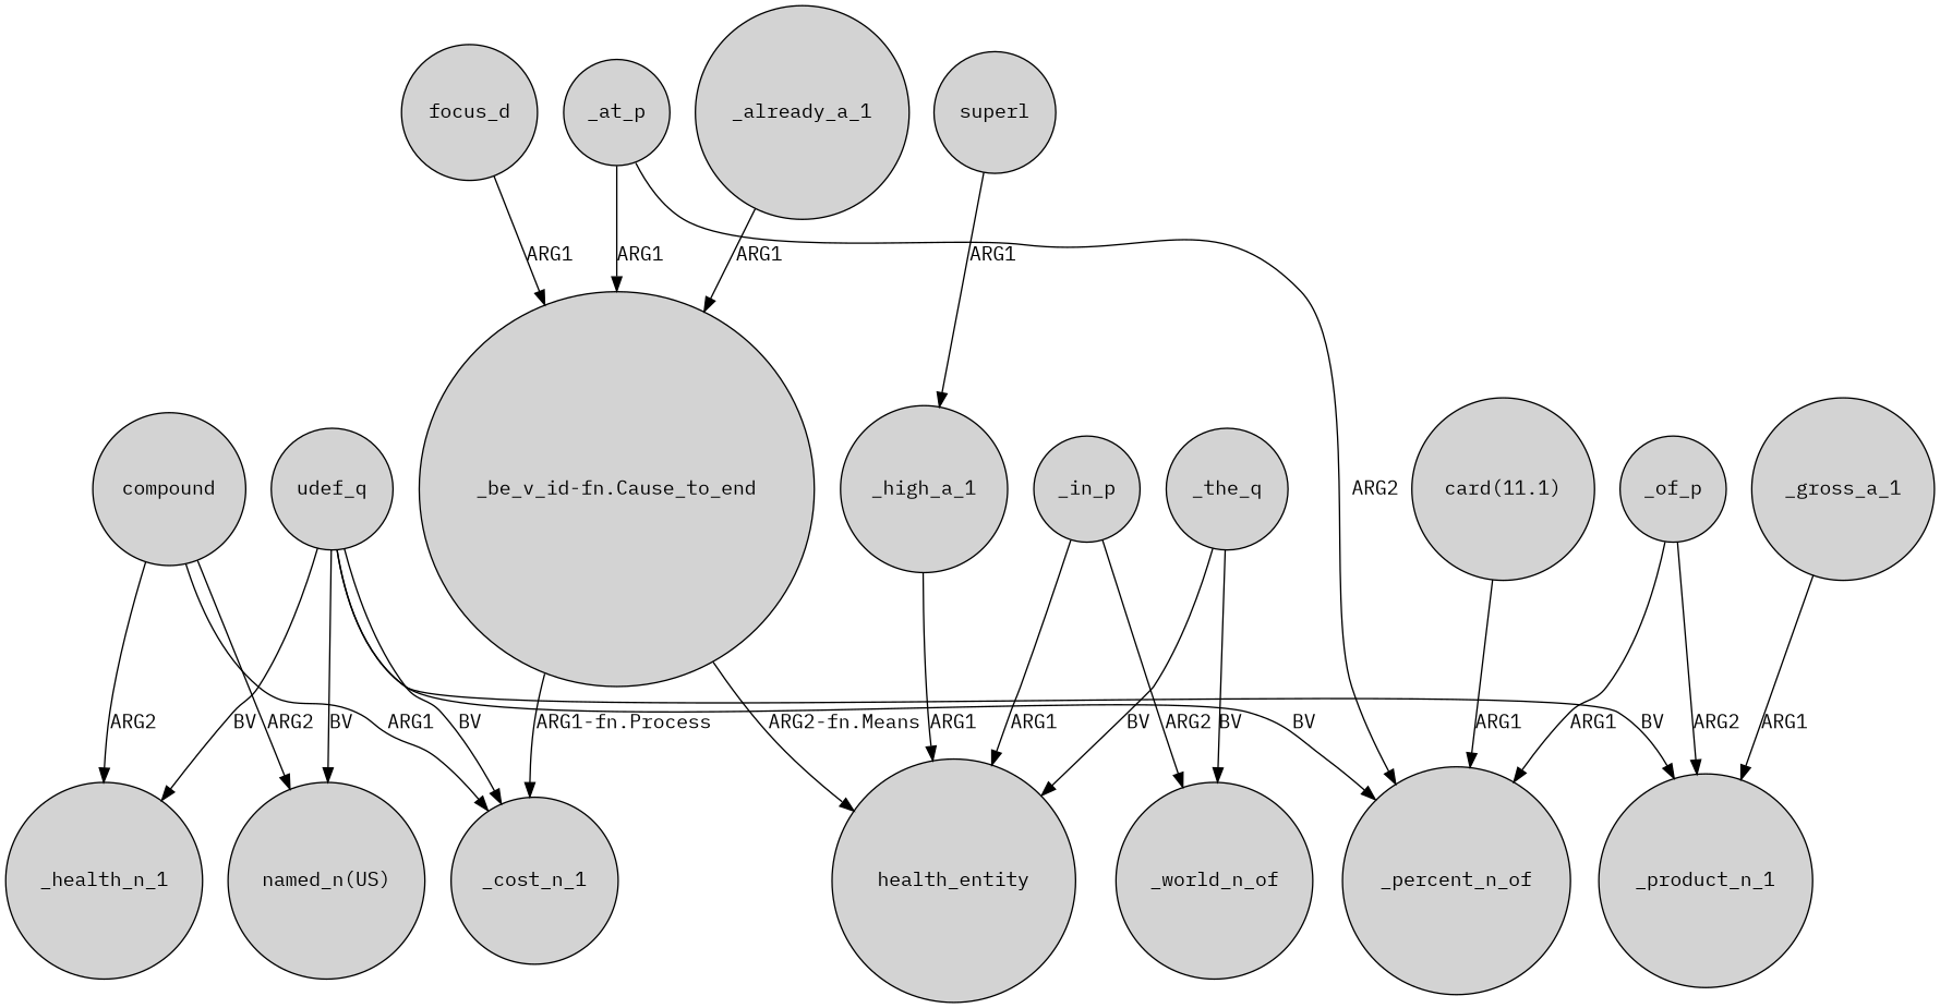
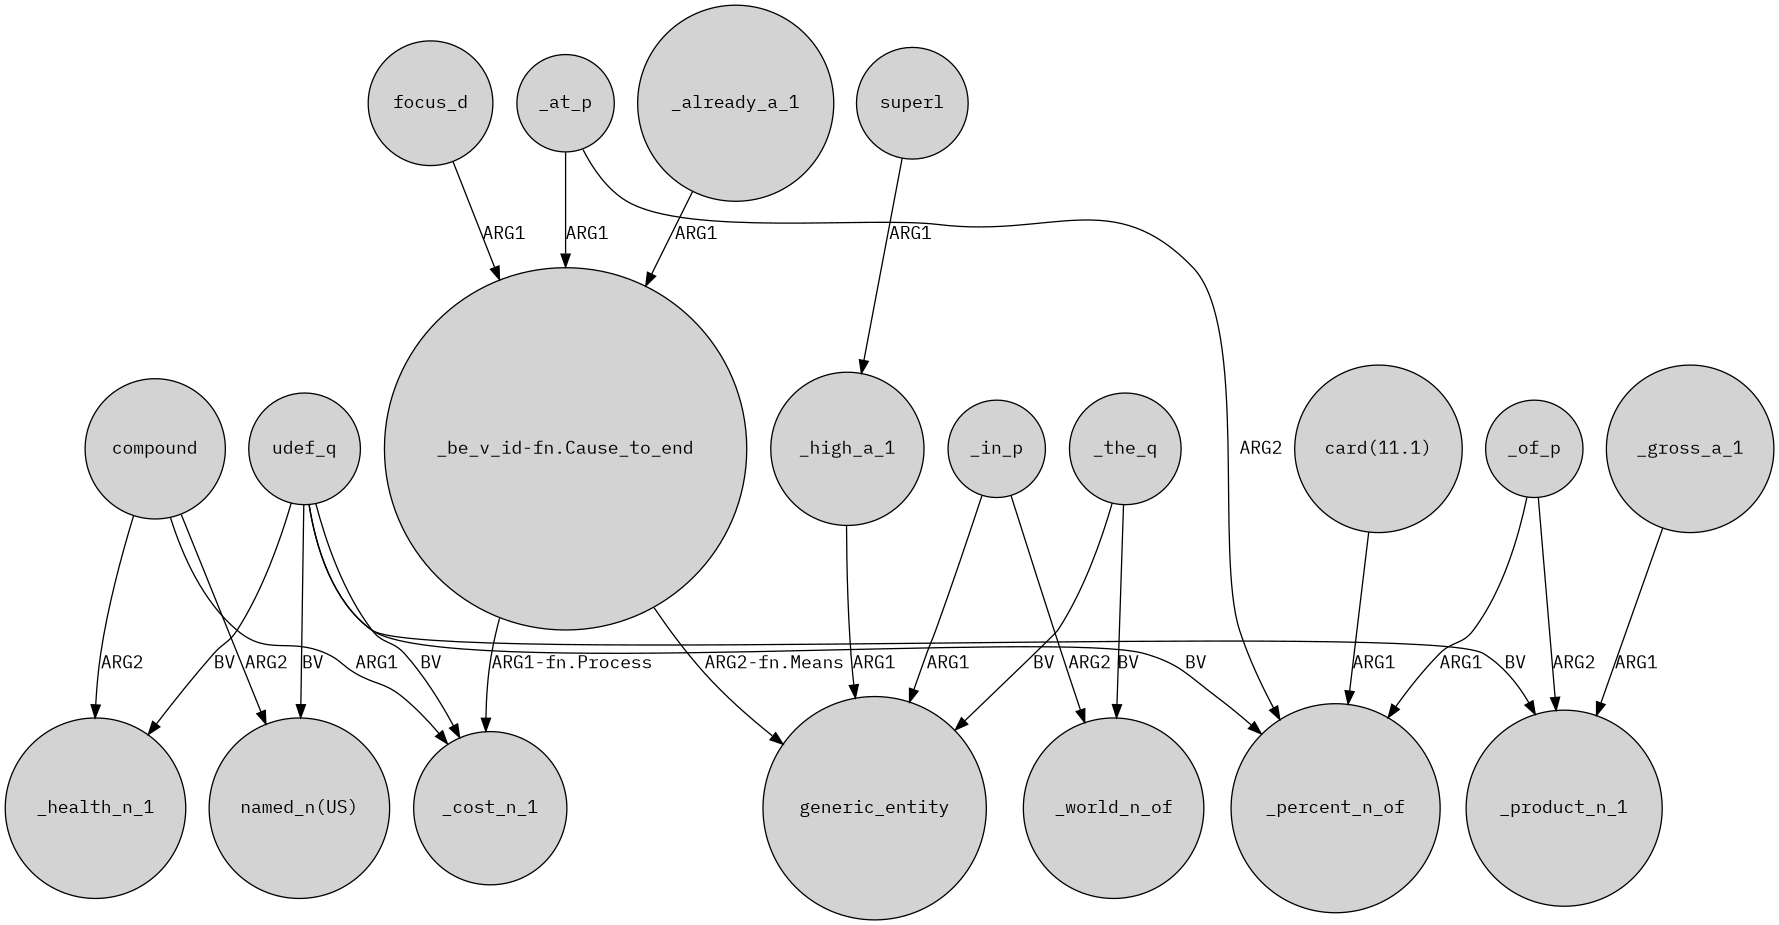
  digraph {
    fontname="IBM Plex Mono"
    node [fontname="IBM Plex Mono" shape=circle style=filled]
    edge [fontname="IBM Plex Mono"]
    udef_q
    _health_n_1
    _percent_n_of
    _product_n_1
    "named_n(US)"
    _cost_n_1
    focus_d
    "_be_v_id-fn.Cause_to_end"
-   generic_entity [label=health_entity]
+   generic_entity
    _at_p
    _high_a_1
    compound
    "card(11.1)"
    _of_p
    _in_p
    _world_n_of
    _the_q
    _gross_a_1
    _already_a_1
    superl
    udef_q -> _health_n_1 [label=BV]
    udef_q -> _percent_n_of [label=BV]
    udef_q -> _product_n_1 [label=BV]
    udef_q -> "named_n(US)" [label=BV]
    udef_q -> _cost_n_1 [label=BV]
    focus_d -> "_be_v_id-fn.Cause_to_end" [label=ARG1]
    "_be_v_id-fn.Cause_to_end" -> _cost_n_1 [label="ARG1-fn.Process"]
    "_be_v_id-fn.Cause_to_end" -> generic_entity [label="ARG2-fn.Means"]
    _at_p -> _percent_n_of [label=ARG2]
    _at_p -> "_be_v_id-fn.Cause_to_end" [label=ARG1]
    _high_a_1 -> generic_entity [label=ARG1]
    compound -> _health_n_1 [label=ARG2]
    compound -> "named_n(US)" [label=ARG2]
    compound -> _cost_n_1 [label=ARG1]
    "card(11.1)" -> _percent_n_of [label=ARG1]
    _of_p -> _percent_n_of [label=ARG1]
    _of_p -> _product_n_1 [label=ARG2]
    _in_p -> generic_entity [label=ARG1]
    _in_p -> _world_n_of [label=ARG2]
    _the_q -> generic_entity [label=BV]
    _the_q -> _world_n_of [label=BV]
    _gross_a_1 -> _product_n_1 [label=ARG1]
    _already_a_1 -> "_be_v_id-fn.Cause_to_end" [label=ARG1]
    superl -> _high_a_1 [label=ARG1]
  }
